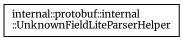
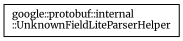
  digraph {
    rankdir=TB
    fontname=Merriweather
-   n1 [color=black fillcolor=white fontname=Merriweather fontsize=10 height=0.2 label="internal::protobuf::internal\l::UnknownFieldLiteParserHelper" shape=record style=filled width=0.4]
+   n1 [color=black fillcolor=white fontname=Merriweather fontsize=10 height=0.2 label="google::protobuf::internal\l::UnknownFieldLiteParserHelper" shape=record style=filled width=0.4]
  }
